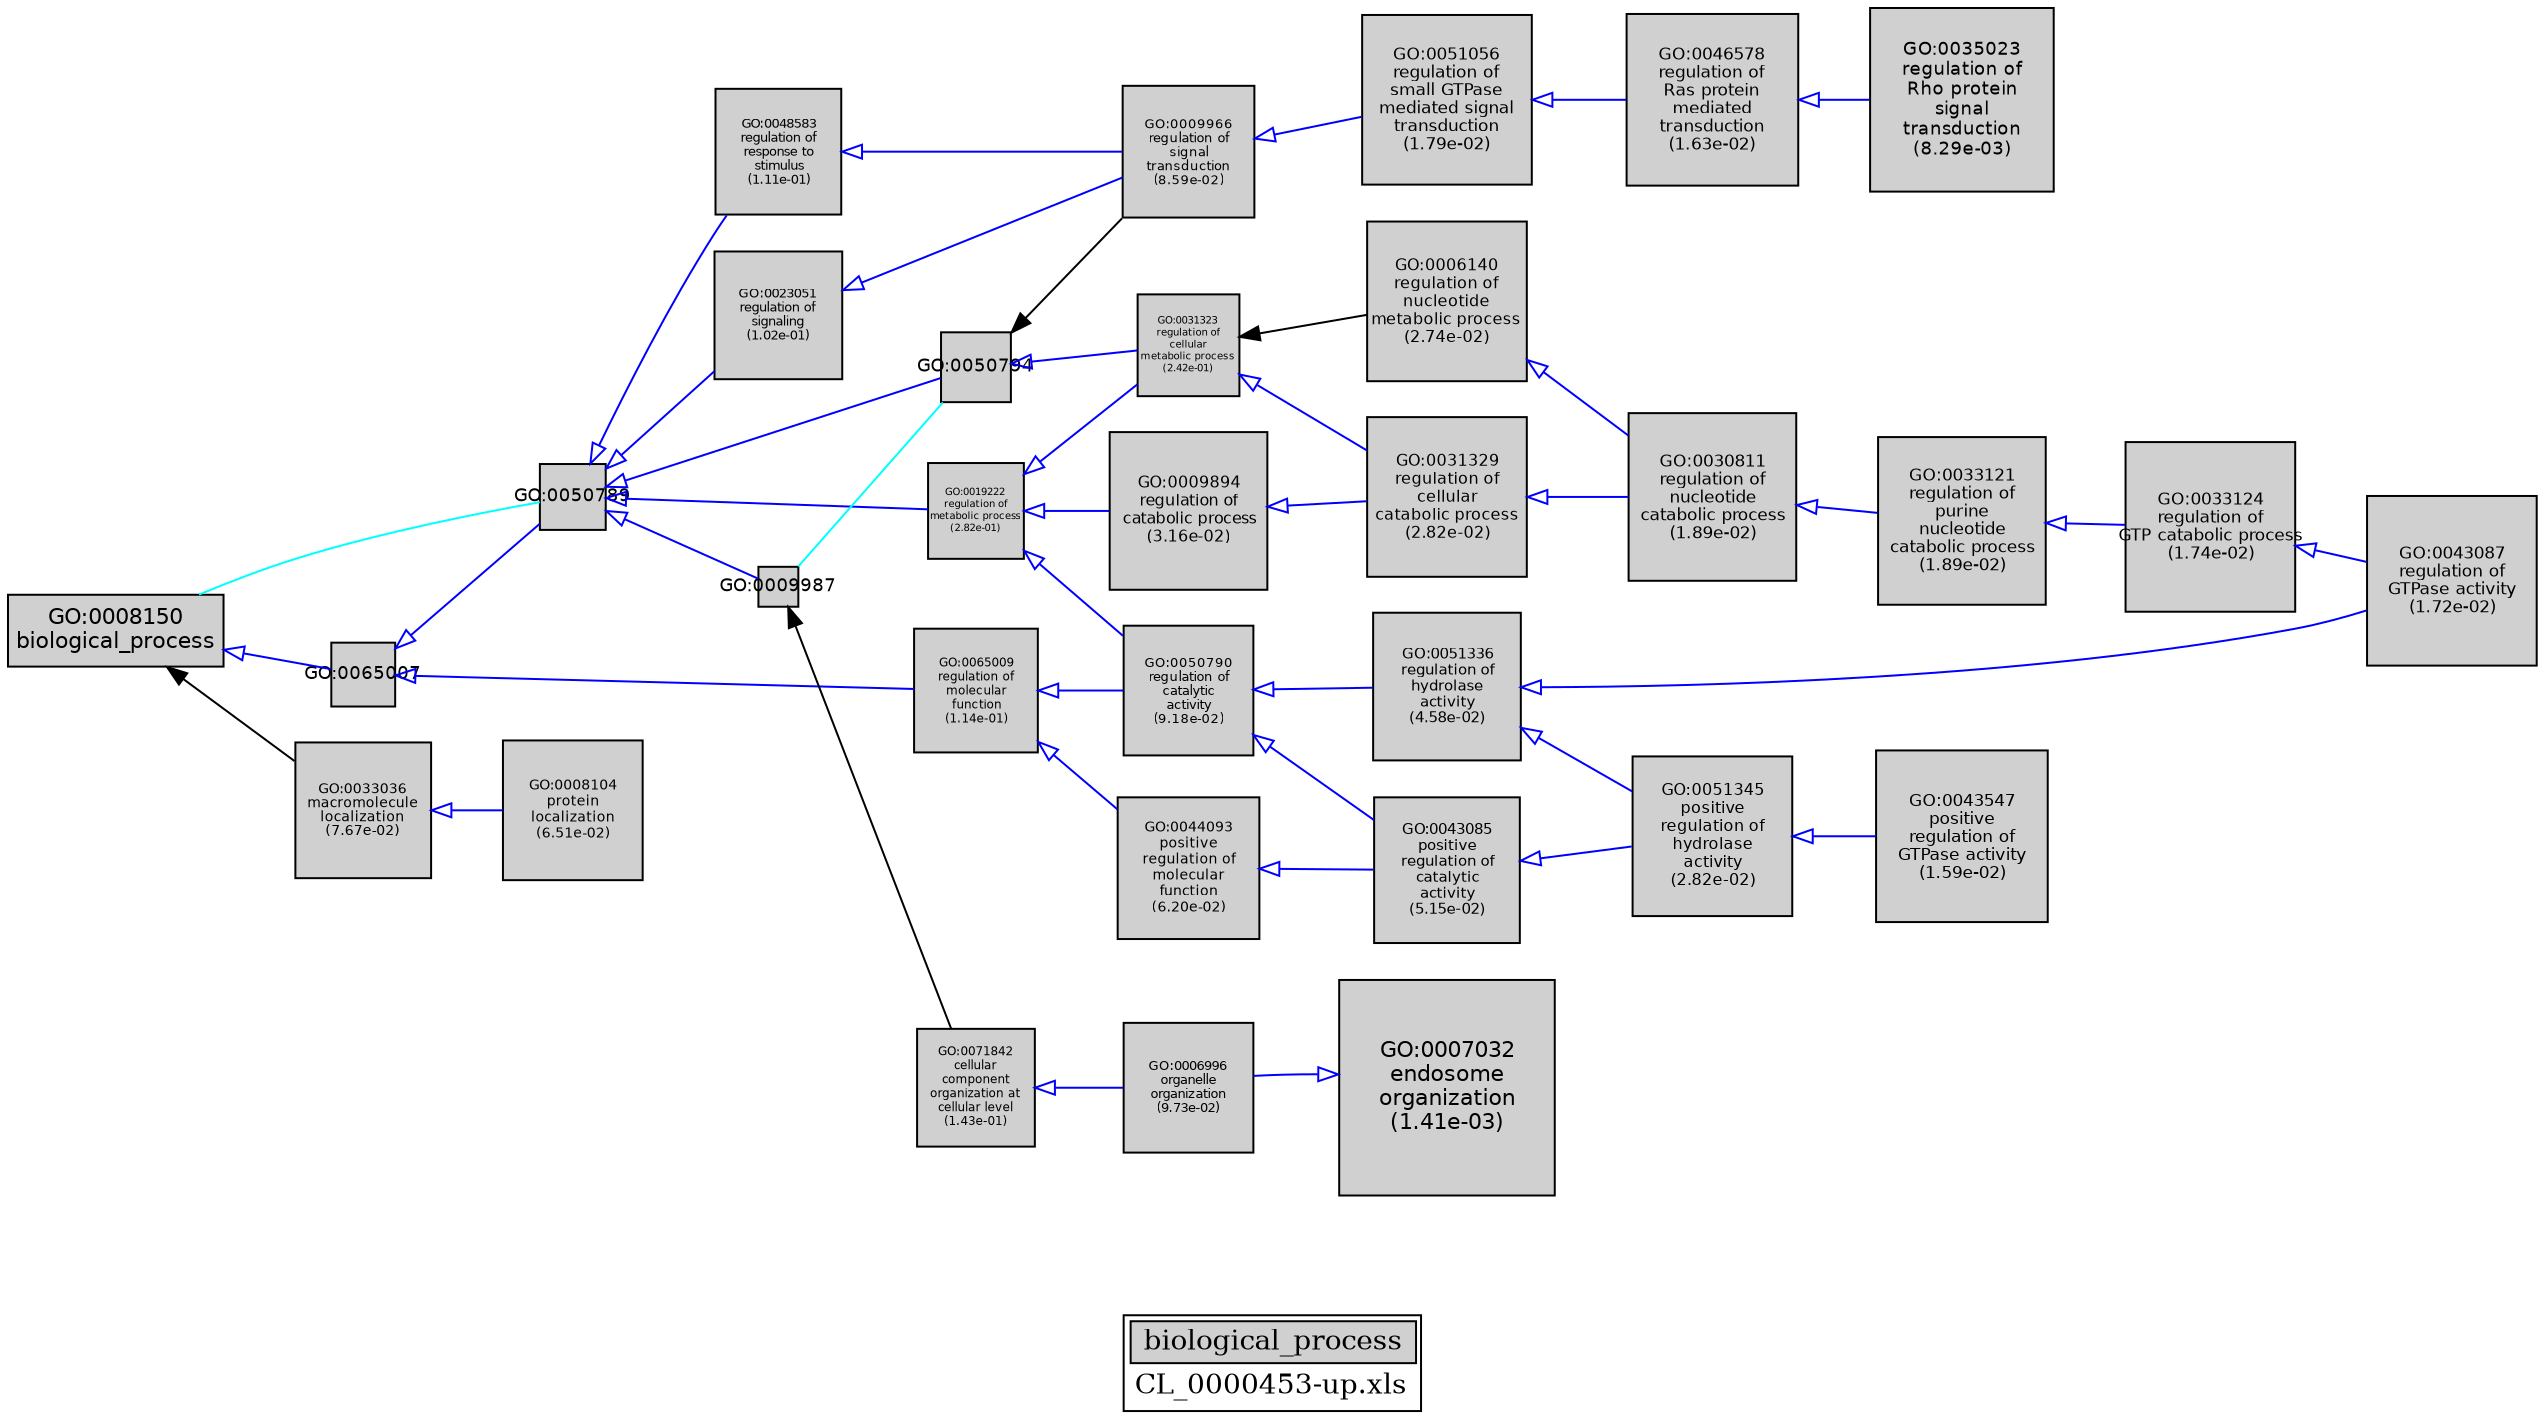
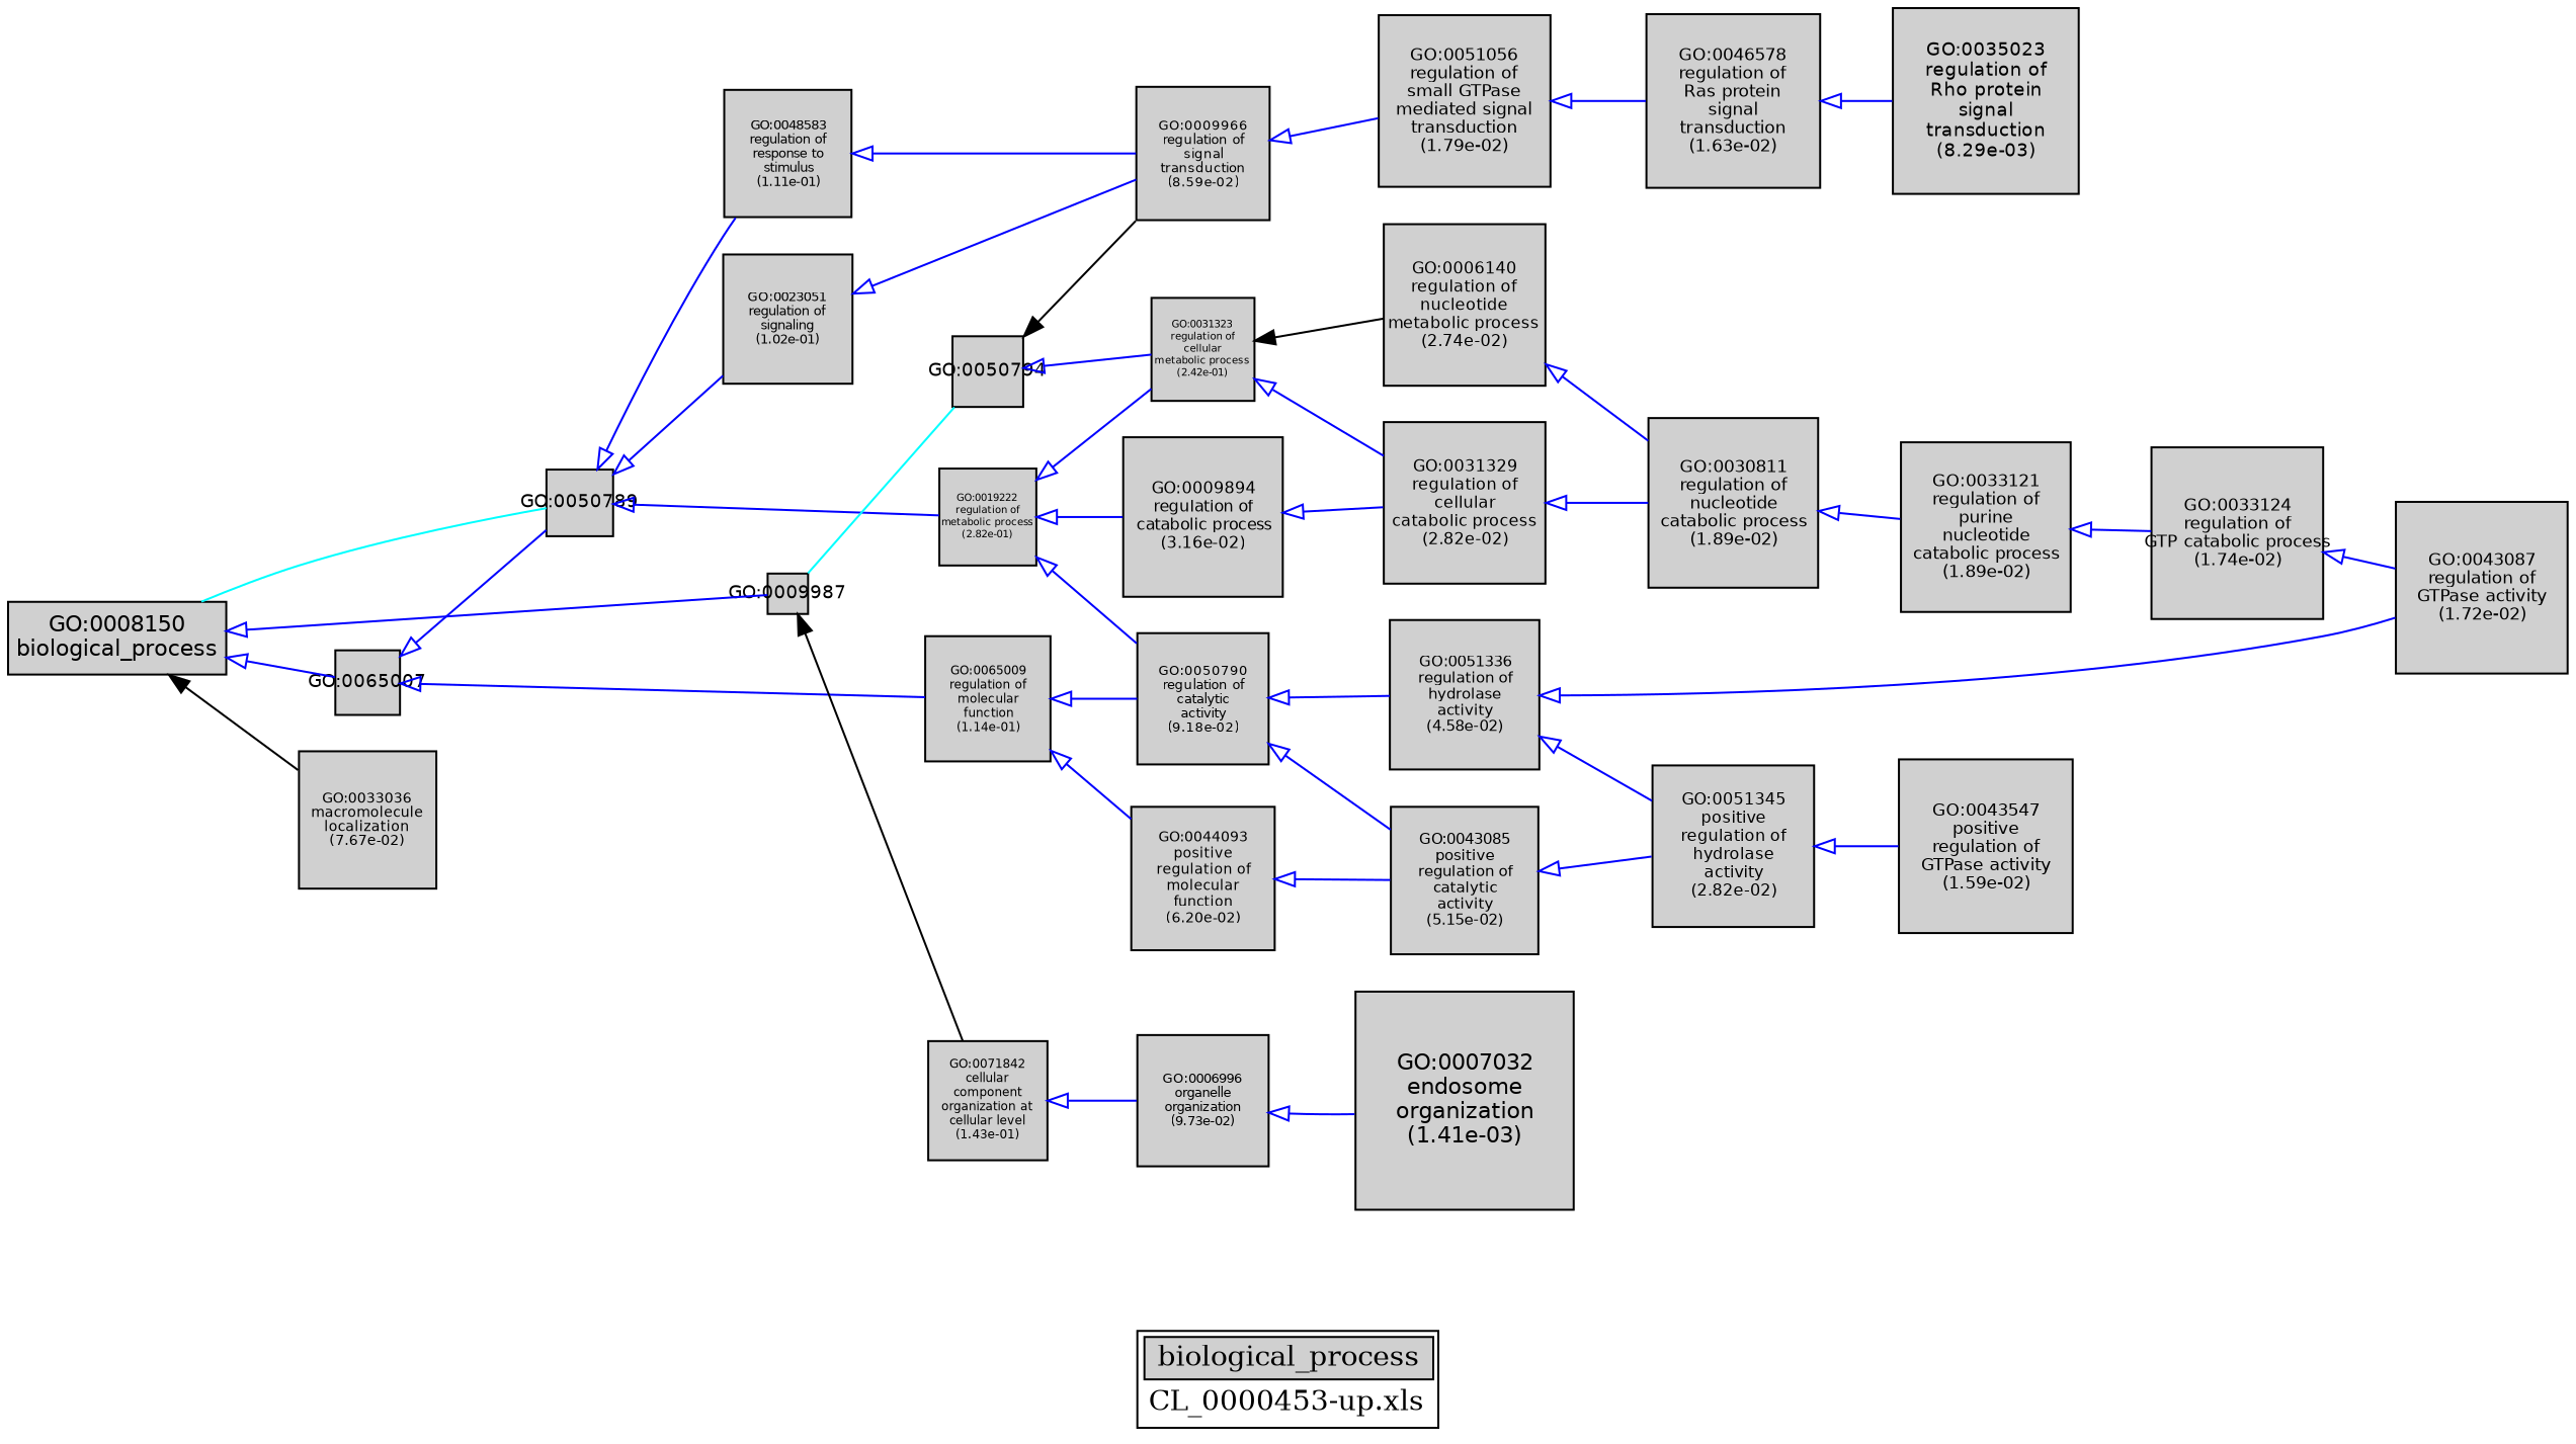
  digraph {
    bgcolor="#FFFFFF"
    label=<<TABLE COLOR="black" BGCOLOR="white"><TR><TD COLSPAN="2" BGCOLOR="#D0D0D0"><FONT COLOR="black">biological_process</FONT></TD></TR><TR><TD BORDER="0">CL_0000453-up.xls</TD></TR></TABLE>>
    rankdir=LR
    node [color=black fillcolor="#D0D0D0" fixedsize=true fontcolor=black fontname=Helvetica fontsize=9 shape=box style=filled]
    edge [dir=back weight=5.0 arrowtail=empty color=blue]
    n1 [fontsize=9.23865710368 height=1.28314681995 label=<<TABLE BORDER="0"><TR><TD>GO:0035023<BR/>regulation of<BR/>Rho protein<BR/>signal<BR/>transduction<BR/>(8.29e-03)</TD></TR></TABLE>> width=1.28314681995]
    n2 [fontsize=8.50758330509 height=1.18160879237 label=<<TABLE BORDER="0"><TR><TD>GO:0043087<BR/>regulation of<BR/>GTPase activity<BR/>(1.72e-02)</TD></TR></TABLE>> width=1.18160879237]
    n3 [fontsize=10.8 label=<<TABLE BORDER="0"><TR><TD>GO:0008150<BR/>biological_process</TD></TR></TABLE>> width=1.5]
    n4 [fontsize=8.59178520779 height=1.19330350108 label=<<TABLE BORDER="0"><TR><TD>GO:0043547<BR/>positive<BR/>regulation of<BR/>GTPase activity<BR/>(1.59e-02)</TD></TR></TABLE>> width=1.19330350108]
    n5 [fontsize=6.28106386402 height=0.872369981114 label=<<TABLE BORDER="0"><TR><TD>GO:0048583<BR/>regulation of<BR/>response to<BR/>stimulus<BR/>(1.11e-01)</TD></TR></TABLE>> width=0.872369981114]
    n6 [fontsize=7.9786221212 height=1.10814196128 label=<<TABLE BORDER="0"><TR><TD>GO:0031329<BR/>regulation of<BR/>cellular<BR/>catabolic process<BR/>(2.82e-02)</TD></TR></TABLE>> width=1.10814196128]
    n7 [fontsize=10.8 height=1.5 label=<<TABLE BORDER="0"><TR><TD>GO:0007032<BR/>endosome<BR/>organization<BR/>(1.41e-03)</TD></TR></TABLE>> width=1.5]
    n8 [fontsize=6.54165390086 height=0.908563041786 label=<<TABLE BORDER="0"><TR><TD>GO:0050790<BR/>regulation of<BR/>catalytic<BR/>activity<BR/>(9.18e-02)</TD></TR></TABLE>> width=0.908563041786]
    n9 [fontsize=6.7792342898 height=0.941560318028 label=<<TABLE BORDER="0"><TR><TD>GO:0033036<BR/>macromolecule<BR/>localization<BR/>(7.67e-02)</TD></TR></TABLE>> width=0.941560318028]
    "GO:0050789" [height=0.460813339135 width=0.460813339135]
    n11 [fontsize=6.40241101192 height=0.889223751655 label=<<TABLE BORDER="0"><TR><TD>GO:0023051<BR/>regulation of<BR/>signaling<BR/>(1.02e-01)</TD></TR></TABLE>> width=0.889223751655]
    n12 [fontsize=5.91638021918 height=0.821719474886 label=<<TABLE BORDER="0"><TR><TD>GO:0071842<BR/>cellular<BR/>component<BR/>organization at<BR/>cellular level<BR/>(1.43e-01)</TD></TR></TABLE>> width=0.821719474886]
    n13 [fontsize=7.85258446685 height=1.09063673151 label=<<TABLE BORDER="0"><TR><TD>GO:0009894<BR/>regulation of<BR/>catabolic process<BR/>(3.16e-02)</TD></TR></TABLE>> width=1.09063673151]
    n14 [fontsize=8.01078811734 height=1.11260946074 label=<<TABLE BORDER="0"><TR><TD>GO:0006140<BR/>regulation of<BR/>nucleotide<BR/>metabolic process<BR/>(2.74e-02)</TD></TR></TABLE>> width=1.11260946074]
    n15 [fontsize=6.46207837172 height=0.897510884962 label=<<TABLE BORDER="0"><TR><TD>GO:0006996<BR/>organelle<BR/>organization<BR/>(9.73e-02)</TD></TR></TABLE>> width=0.897510884962]
    n16 [fontsize=5.06443624448 height=0.703393922845 label=<<TABLE BORDER="0"><TR><TD>GO:0031323<BR/>regulation of<BR/>cellular<BR/>metabolic process<BR/>(2.42e-01)</TD></TR></TABLE>> width=0.703393922845]
    n17 [fontsize=7.9786221212 height=1.10814196128 label=<<TABLE BORDER="0"><TR><TD>GO:0051345<BR/>positive<BR/>regulation of<BR/>hydrolase<BR/>activity<BR/>(2.82e-02)</TD></TR></TABLE>> width=1.10814196128]
    n18 [fontsize=8.49948419451 height=1.1804839159 label=<<TABLE BORDER="0"><TR><TD>GO:0033124<BR/>regulation of<BR/>GTP catabolic process<BR/>(1.74e-02)</TD></TR></TABLE>> width=1.1804839159]
    n19 [fontsize=8.47156445877 height=1.17660617483 label=<<TABLE BORDER="0"><TR><TD>GO:0051056<BR/>regulation of<BR/>small GTPase<BR/>mediated signal<BR/>transduction<BR/>(1.79e-02)</TD></TR></TABLE>> width=1.17660617483]
    n20 [fontsize=6.24460071632 height=0.867305655045 label=<<TABLE BORDER="0"><TR><TD>GO:0065009<BR/>regulation of<BR/>molecular<BR/>function<BR/>(1.14e-01)</TD></TR></TABLE>> width=0.867305655045]
    "GO:0065007" [height=0.445248583431 width=0.445248583431]
    n22 [fontsize=8.41009856968 height=1.16806924579 label=<<TABLE BORDER="0"><TR><TD>GO:0033121<BR/>regulation of<BR/>purine<BR/>nucleotide<BR/>catabolic process<BR/>(1.89e-02)</TD></TR></TABLE>> width=1.16806924579]
    n23 [fontsize=5.0 height=0.665052169558 label=<<TABLE BORDER="0"><TR><TD>GO:0019222<BR/>regulation of<BR/>metabolic process<BR/>(2.82e-01)</TD></TR></TABLE>> width=0.665052169558]
    "GO:0009987" [height=0.276814448351 width=0.276814448351]
    n25 [fontsize=7.28032008575 height=1.01115556747 label=<<TABLE BORDER="0"><TR><TD>GO:0043085<BR/>positive<BR/>regulation of<BR/>catalytic<BR/>activity<BR/>(5.15e-02)</TD></TR></TABLE>> width=1.01115556747]
    n26 [fontsize=7.05248117375 height=0.979511274133 label=<<TABLE BORDER="0"><TR><TD>GO:0044093<BR/>positive<BR/>regulation of<BR/>molecular<BR/>function<BR/>(6.20e-02)</TD></TR></TABLE>> width=0.979511274133]
-   n27 [fontsize=8.56588605741 height=1.18970639686 label=<<TABLE BORDER="0"><TR><TD>GO:0046578<BR/>regulation of<BR/>Ras protein<BR/>mediated<BR/>transduction<BR/>(1.63e-02)</TD></TR></TABLE>> width=1.18970639686]
+   n27 [fontsize=8.56588605741 height=1.18970639686 label=<<TABLE BORDER="0"><TR><TD>GO:0046578<BR/>regulation of<BR/>Ras protein<BR/>signal<BR/>transduction<BR/>(1.63e-02)</TD></TR></TABLE>> width=1.18970639686]
    "GO:0050794" [height=0.483774511418 width=0.483774511418]
    n29 [fontsize=7.4221151676 height=1.03084932883 label=<<TABLE BORDER="0"><TR><TD>GO:0051336<BR/>regulation of<BR/>hydrolase<BR/>activity<BR/>(4.58e-02)</TD></TR></TABLE>> width=1.03084932883]
    n30 [fontsize=8.41009856968 height=1.16806924579 label=<<TABLE BORDER="0"><TR><TD>GO:0030811<BR/>regulation of<BR/>nucleotide<BR/>catabolic process<BR/>(1.89e-02)</TD></TR></TABLE>> width=1.16806924579]
-   n31 [fontsize=6.99098818975 height=0.970970581909 label=<<TABLE BORDER="0"><TR><TD>GO:0008104<BR/>protein<BR/>localization<BR/>(6.51e-02)</TD></TR></TABLE>> width=0.970970581909]
    n32 [fontsize=6.63035164219 height=0.920882172526 label=<<TABLE BORDER="0"><TR><TD>GO:0009966<BR/>regulation of<BR/>signal<BR/>transduction<BR/>(8.59e-02)</TD></TR></TABLE>> width=0.920882172526]
    subgraph sub_1 {
      n1
      n2
      n3
      n4
      n5
      n6
      n7
      n8
      n9
      "GO:0050789"
      n11
      n12
      n13
      n14
      n15
      n16
      n17
      n18
      n19
      n20
      "GO:0065007"
      n22
      n23
      "GO:0009987"
      n25
      n26
      n27
      "GO:0050794"
      n29
      n30
-     n31
      n32
    }
    subgraph sub_2 {
      subgraph sub_3 {
        n3
        "GO:0050789"
        "GO:0009987"
        "GO:0050794"
        subgraph sub_4 {
        }
        subgraph sub_5 {
        }
      }
      subgraph sub_6 {
      }
      subgraph sub_7 {
        n1
        n2
        n3
        n4
        n5
        n6
        n7
        n8
        n9
        "GO:0050789"
        n11
        n12
        n13
        n14
        n15
        n16
        n17
        n18
        n19
        n20
        "GO:0065007"
        n22
        n23
        "GO:0009987"
        n25
        n26
        n27
        "GO:0050794"
        n29
        n30
-       n31
        n32
      }
    }
    n3 -> n9 [weight=1 arrowtail="" color=""]
    n3 -> "GO:0050789" [arrowtail=none color=cyan weight=1]
    n3 -> "GO:0065007"
-   "GO:0050789" -> "GO:0009987"
+   n3 -> "GO:0009987"
    n5 -> n32
    n6 -> n30
    n8 -> n25
    n8 -> n29
-   n9 -> n31
    "GO:0050789" -> n5
    "GO:0050789" -> n11
    "GO:0050789" -> n23
-   "GO:0050789" -> "GO:0050794"
    n11 -> n32
    n12 -> n15
    n13 -> n6
    n14 -> n30
-   n7 -> n15
+   n15 -> n7
    n16 -> n6
    n16 -> n14 [weight=1 arrowtail="" color=""]
    n17 -> n4
    n18 -> n2
    n19 -> n27
    n20 -> n8
    n20 -> n26
    "GO:0065007" -> "GO:0050789"
    "GO:0065007" -> n20
    n22 -> n18
    n23 -> n8
    n23 -> n13
    n23 -> n16
    "GO:0009987" -> n12 [weight=1 arrowtail="" color=""]
    "GO:0009987" -> "GO:0050794" [arrowtail=none color=cyan weight=1]
    n25 -> n17
    n26 -> n25
    n27 -> n1
    "GO:0050794" -> n16
    "GO:0050794" -> n32 [weight=1 arrowtail="" color=""]
    n29 -> n2
    n29 -> n17
    n30 -> n22
    n32 -> n19
  }
